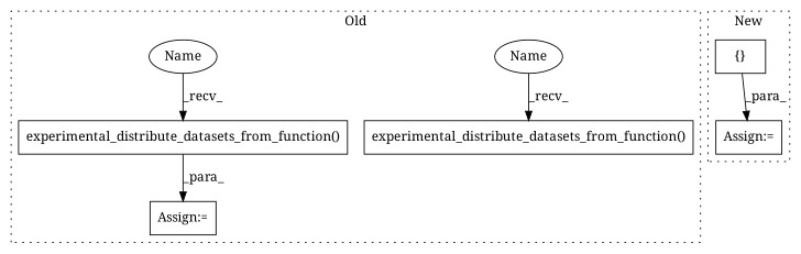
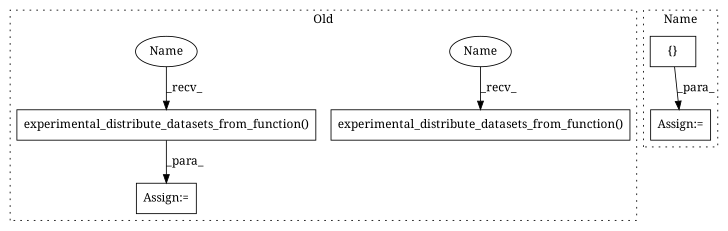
  digraph {
    fontname="Noto Serif"
    node [a=75 l=3 shape=box fontname="Noto Serif"]
    edge [fontname="Noto Serif"]
    n1 [l="63,1" label="experimental_distribute_datasets_from_function()" s="9712,9789"]
    n2 [a=68 label="Assign:=" s=9709]
    n3 [l="67,1" label="experimental_distribute_datasets_from_function()" s="9826,9912"]
    n4 [a=87 l=8 label=Name s=9826 shape=ellipse]
    n5 [a=87 l=8 label=Name s=9712 shape=ellipse]
    n6 [a=95 l="8,5" label="{}" s="10132,10209"]
    n7 [a=68 label="Assign:=" s=10129]
    subgraph cluster_1 {
      label=Old
      style=dotted
      n1
      n2
      n3
      n4
      n5
    }
    subgraph cluster_2 {
-     label=New
+     label=Name
      style=dotted
      n6
      n7
    }
    n1 -> n2 [label=_para_]
    n4 -> n3 [label=_recv_]
    n5 -> n1 [label=_recv_]
    n6 -> n7 [label=_para_]
  }
